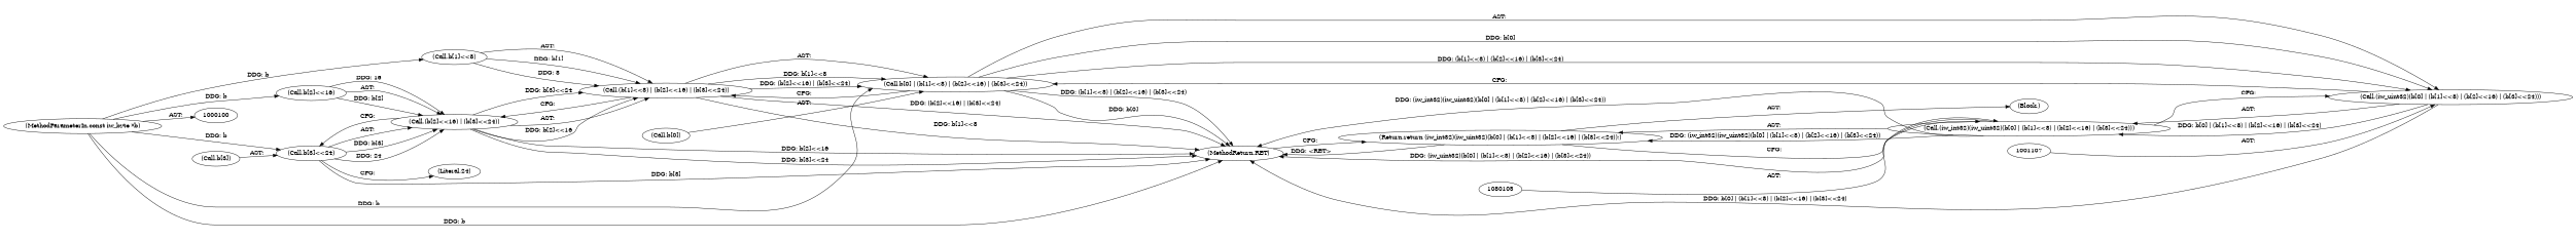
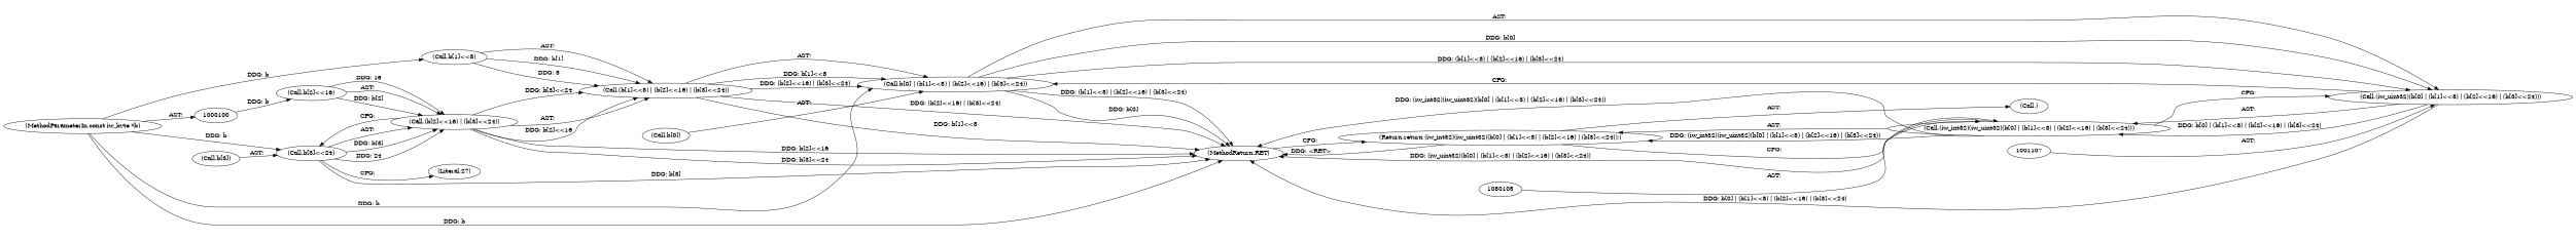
  digraph {
    rankdir=LR
    n1 [label="(Call,b[3]<<24)"]
    n2 [label="(Call,(b[2]<<16) | (b[3]<<24))"]
    n3 [label="(MethodReturn,RET)"]
-   n4 [label="(Literal,24)"]
+   n4 [label="(Literal,27)"]
    n5 [label="(Call,(b[1]<<8) | (b[2]<<16) | (b[3]<<24))"]
    n6 [label="(Return,return (iw_int32)(iw_uint32)(b[0] | (b[1]<<8) | (b[2]<<16) | (b[3]<<24));)"]
    n7 [label="(MethodParameterIn,const iw_byte *b)"]
    n8 [label="(Call,b[0] | (b[1]<<8) | (b[2]<<16) | (b[3]<<24))"]
    n9 [label="(Call,b[1]<<8)"]
    n10 [label="(Call,b[2]<<16)"]
    1000100
    n12 [label="(Call,(iw_uint32)(b[0] | (b[1]<<8) | (b[2]<<16) | (b[3]<<24)))"]
    n13 [label="(Call,(iw_int32)(iw_uint32)(b[0] | (b[1]<<8) | (b[2]<<16) | (b[3]<<24)))"]
-   n14 [label="(Block,)"]
+   n14 [label="(Call,)"]
    n15 [label="(Call,b[3])"]
    n16 [label="(Call,b[0])"]
    n17 [label=1001107]
    n18 [label=1080105]
    n1 -> n2 [label="AST: "]
    n1 -> n2 [label="DDG: b[3]"]
    n1 -> n2 [label="DDG: 24"]
    n1 -> n3 [label="DDG: b[3]"]
    n1 -> n4 [label="CFG: "]
    n2 -> n1 [label="CFG: "]
    n2 -> n3 [label="DDG: b[2]<<16"]
    n2 -> n3 [label="DDG: b[3]<<24"]
    n2 -> n5 [label="AST: "]
    n2 -> n5 [label="DDG: b[2]<<16"]
    n2 -> n5 [label="DDG: b[3]<<24"]
    n3 -> n6 [label="CFG: "]
-   n5 -> n2 [label="CFG: "]
    n5 -> n3 [label="DDG: (b[2]<<16) | (b[3]<<24)"]
    n5 -> n3 [label="DDG: b[1]<<8"]
    n5 -> n8 [label="AST: "]
    n5 -> n8 [label="DDG: b[1]<<8"]
    n5 -> n8 [label="DDG: (b[2]<<16) | (b[3]<<24)"]
    n6 -> n3 [label="DDG: <RET>"]
    n6 -> n13 [label="CFG: "]
    n6 -> n14 [label="AST: "]
    n7 -> n1 [label="DDG: b"]
    n7 -> n3 [label="DDG: b"]
    n7 -> n8 [label="DDG: b"]
    n7 -> n9 [label="DDG: b"]
-   n7 -> n10 [label="DDG: b"]
+   1000100 -> n10 [label="DDG: b"]
    n7 -> 1000100 [label="AST: "]
    n8 -> n3 [label="DDG: (b[1]<<8) | (b[2]<<16) | (b[3]<<24)"]
    n8 -> n3 [label="DDG: b[0]"]
-   n8 -> n5 [label="CFG: "]
    n8 -> n12 [label="AST: "]
    n8 -> n12 [label="DDG: b[0]"]
    n8 -> n12 [label="DDG: (b[1]<<8) | (b[2]<<16) | (b[3]<<24)"]
    n9 -> n5 [label="AST: "]
    n9 -> n5 [label="DDG: b[1]"]
    n9 -> n5 [label="DDG: 8"]
    n10 -> n2 [label="AST: "]
    n10 -> n2 [label="DDG: b[2]"]
    n10 -> n2 [label="DDG: 16"]
    n12 -> n3 [label="DDG: b[0] | (b[1]<<8) | (b[2]<<16) | (b[3]<<24)"]
    n12 -> n8 [label="CFG: "]
    n12 -> n13 [label="AST: "]
    n12 -> n13 [label="DDG: b[0] | (b[1]<<8) | (b[2]<<16) | (b[3]<<24)"]
    n13 -> n3 [label="DDG: (iw_int32)(iw_uint32)(b[0] | (b[1]<<8) | (b[2]<<16) | (b[3]<<24))"]
    n13 -> n3 [label="DDG: (iw_uint32)(b[0] | (b[1]<<8) | (b[2]<<16) | (b[3]<<24))"]
    n13 -> n6 [label="AST: "]
    n13 -> n6 [label="DDG: (iw_int32)(iw_uint32)(b[0] | (b[1]<<8) | (b[2]<<16) | (b[3]<<24))"]
    n13 -> n12 [label="CFG: "]
    n15 -> n1 [label="AST: "]
    n16 -> n8 [label="AST: "]
    n17 -> n12 [label="AST: "]
    n18 -> n13 [label="AST: "]
  }
